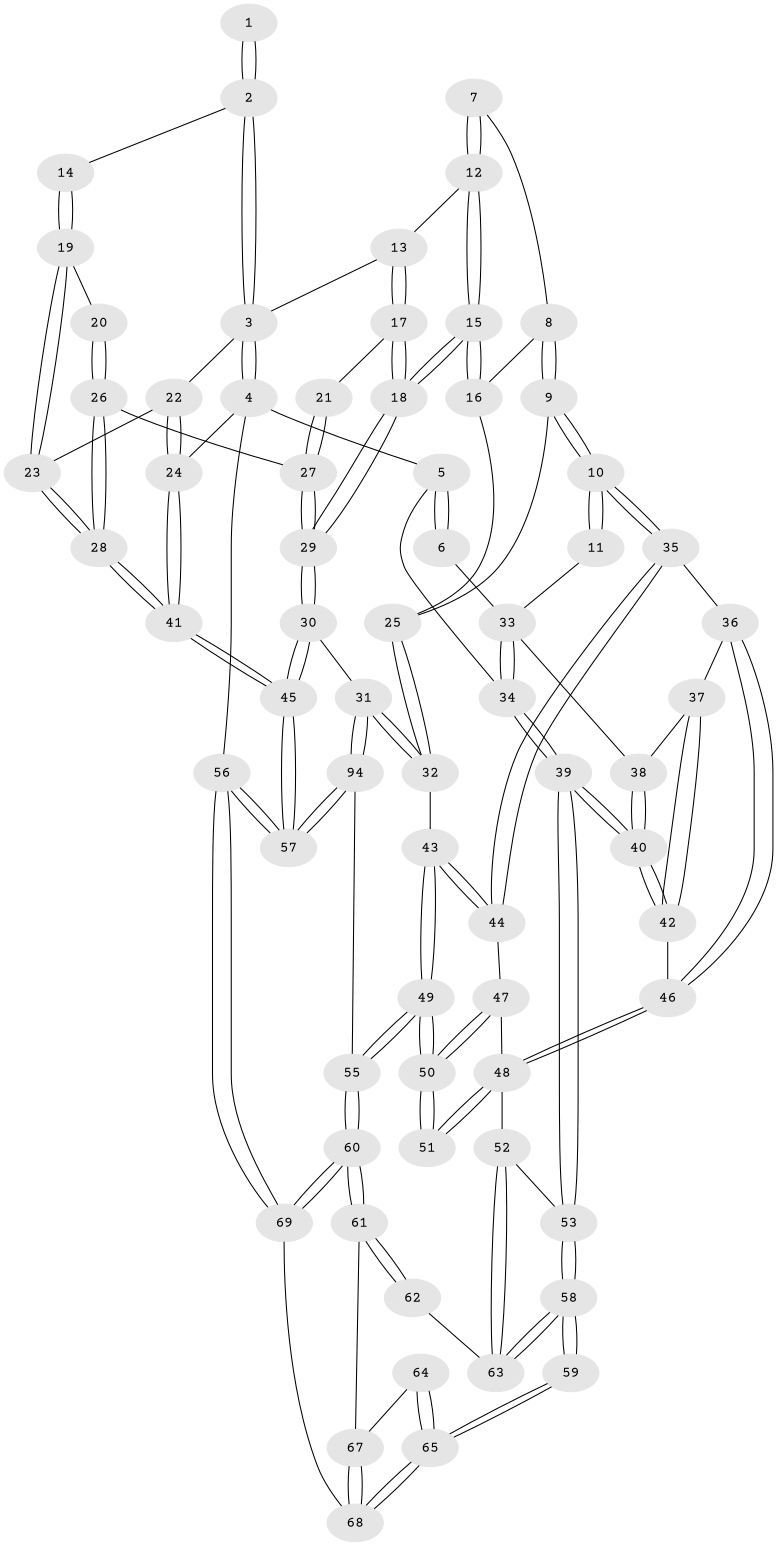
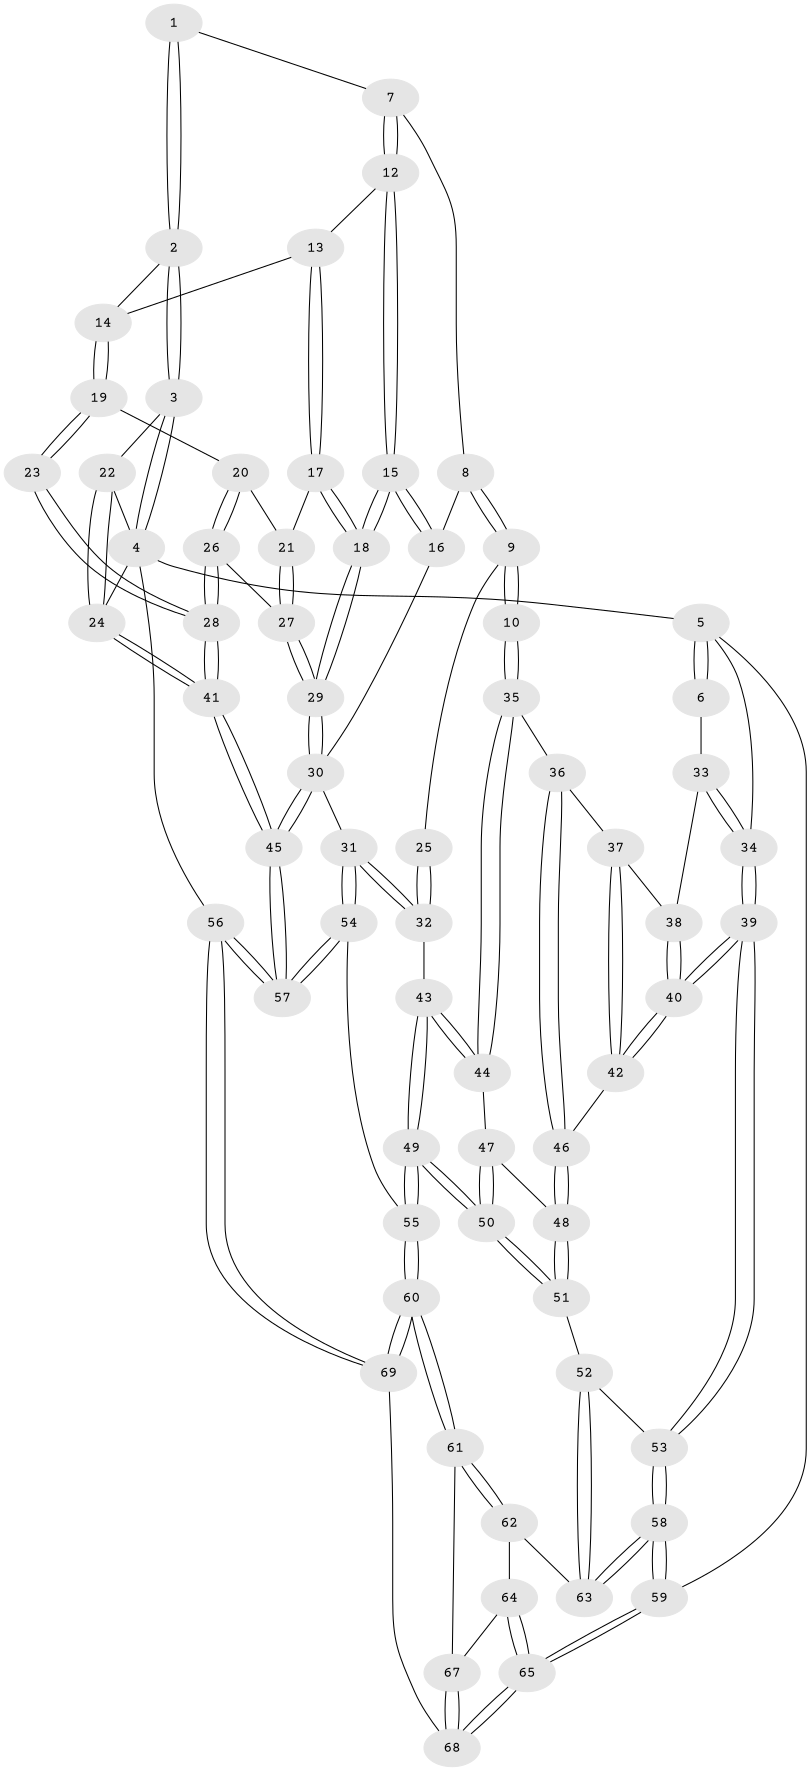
  graph {
    fontname="Courier Prime"
    node [color=gray90 fontname="Courier Prime" style=filled]
    edge [fontname="Courier Prime"]
    1
    2
    7
    3
    14
    8
    12
    4
    22
    19
    5
    24
    56
    23
    6
    34
    59
    41
    57
    n20 [label=69]
    33
    39
    65
-   11
    9
    16
    13
    15
    10
    25
    35
    32
    36
    44
    38
    17
    18
    21
    20
    29
    27
    30
    26
    28
    45
    43
    31
-   54 [label=94]
+   54
    55
    49
    40
    53
    37
    46
    47
    42
    48
    58
    50
    51
    52
    60
    63
    61
    68
    62
    67
    64
    1 -- 2
    1 -- 2
+   1 -- 7
    2 -- 3
    2 -- 3
    2 -- 14
    7 -- 8
    7 -- 12
    7 -- 12
    3 -- 4
    3 -- 4
    3 -- 22
    14 -- 19
    14 -- 19
    8 -- 9
    8 -- 9
    8 -- 16
    12 -- 13
    12 -- 15
    12 -- 15
    4 -- 5
    4 -- 24
    4 -- 56
    22 -- 24
    22 -- 24
-   22 -- 23
+   22 -- 4
    19 -- 23
    19 -- 23
    19 -- 20
    5 -- 6
    5 -- 6
    5 -- 34
+   5 -- 59
    24 -- 41
    24 -- 41
    56 -- 57
    56 -- 57
    56 -- n20
    56 -- n20
    23 -- 28
    23 -- 28
    6 -- 33
    34 -- 39
    34 -- 39
    59 -- 65
    59 -- 65
    41 -- 45
    41 -- 45
    n20 -- 68
    33 -- 34
    33 -- 34
    33 -- 38
    39 -- 40
    39 -- 40
    39 -- 53
    39 -- 53
    65 -- 68
    65 -- 68
-   11 -- 33
    9 -- 10
    9 -- 10
    9 -- 25
-   16 -- 25
-   13 -- 3
+   16 -- 30
+   13 -- 14
    13 -- 17
    13 -- 17
    15 -- 16
    15 -- 16
    15 -- 18
    15 -- 18
-   10 -- 11
-   10 -- 11
    10 -- 35
    10 -- 35
    25 -- 32
    25 -- 32
    35 -- 36
    35 -- 44
    35 -- 44
    32 -- 43
    36 -- 37
    36 -- 46
    36 -- 46
    44 -- 47
    38 -- 40
    38 -- 40
    17 -- 18
    17 -- 18
    17 -- 21
    18 -- 29
    18 -- 29
    21 -- 27
    21 -- 27
+   20 -- 21
    20 -- 26
    20 -- 26
    29 -- 30
    29 -- 30
    27 -- 29
    27 -- 29
    30 -- 45
    30 -- 45
    30 -- 31
    26 -- 27
    26 -- 28
    26 -- 28
    28 -- 41
    28 -- 41
    45 -- 57
    45 -- 57
    43 -- 44
    43 -- 44
    43 -- 49
    43 -- 49
    31 -- 32
    31 -- 32
    31 -- 54
    31 -- 54
    54 -- 57
    54 -- 57
    54 -- 55
    55 -- 60
    55 -- 60
    49 -- 55
    49 -- 55
    49 -- 50
    49 -- 50
    40 -- 42
    40 -- 42
    53 -- 58
    53 -- 58
    37 -- 38
    37 -- 42
    37 -- 42
    46 -- 48
    46 -- 48
    47 -- 48
    47 -- 50
    47 -- 50
    42 -- 46
    48 -- 51
    48 -- 51
    58 -- 59
    58 -- 59
    58 -- 63
    58 -- 63
    50 -- 51
    50 -- 51
-   48 -- 52
+   51 -- 52
    52 -- 53
    52 -- 63
    52 -- 63
    60 -- n20
    60 -- n20
    60 -- 61
    60 -- 61
    61 -- 62
    61 -- 62
    61 -- 67
    62 -- 63
+   62 -- 64
    67 -- 68
    67 -- 68
    64 -- 65
    64 -- 65
    64 -- 67
  }
